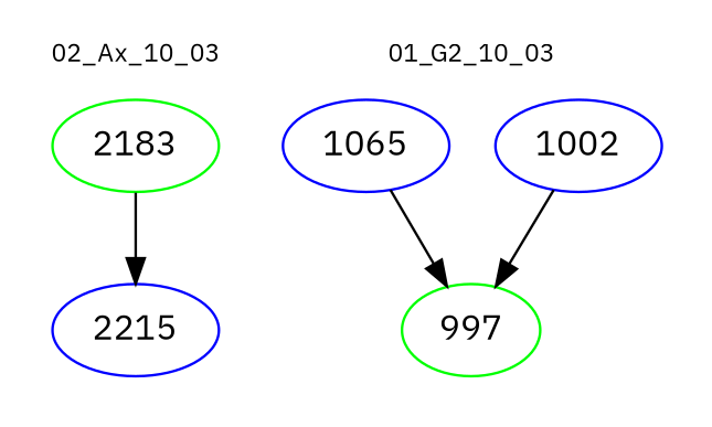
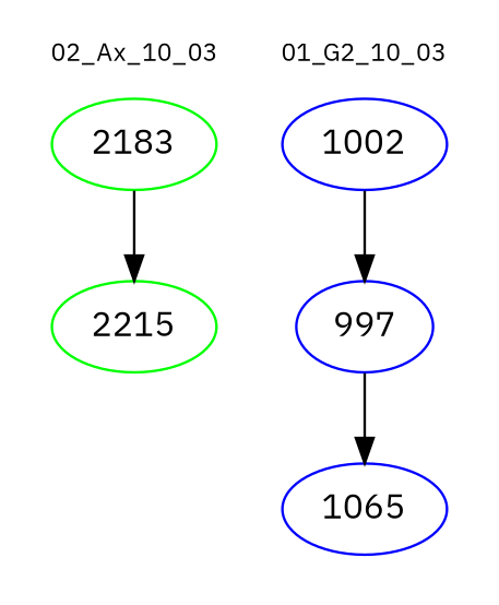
  digraph {
    fontname="IBM Plex Sans"
    node [color=blue fontname="IBM Plex Sans"]
    edge [color=black fontname="IBM Plex Sans"]
    n1 [color=green label=2183]
-   n2 [label=2215]
+   n2 [color=green label=2215]
    n3 [label=1002]
-   n4 [color=green label=997]
+   n4 [label=997]
    n5 [label=1065]
    subgraph cluster_1 {
      color=white
      fontsize=10
      label="02_Ax_10_03"
      n1
      n2
    }
    subgraph cluster_2 {
      color=white
      fontsize=10
      label="01_G2_10_03"
      n3
      n4
      n5
    }
    n1 -> n2
    n3 -> n4
-   n5 -> n4
+   n4 -> n5
  }
